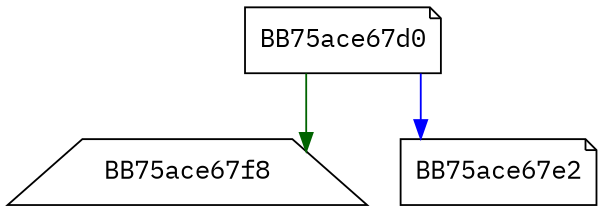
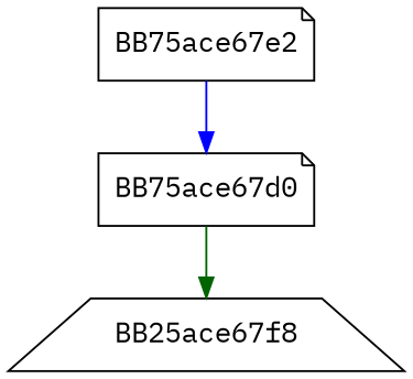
  digraph {
    fontname="IBM Plex Mono"
    splines=ortho
    node [fontname="IBM Plex Mono" shape=note]
    edge [fontname="IBM Plex Mono"]
-   BB75ace67f8 [shape=trapezium]
+   BB75ace67f8 [shape=trapezium label=BB25ace67f8]
    BB75ace67d0
    BB75ace67e2
    BB75ace67d0 -> BB75ace67f8 [color=darkgreen]
-   BB75ace67d0 -> BB75ace67e2 [color=blue]
+   BB75ace67e2 -> BB75ace67d0 [color=blue]
  }
